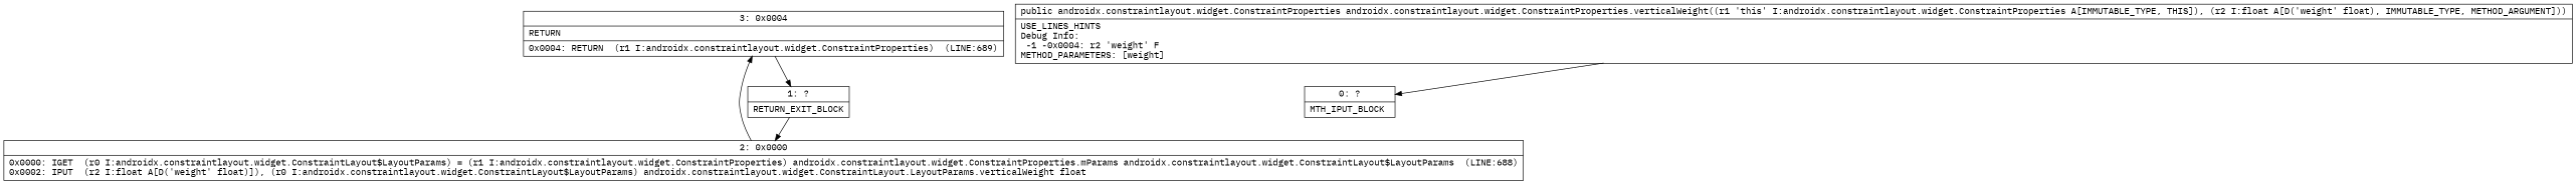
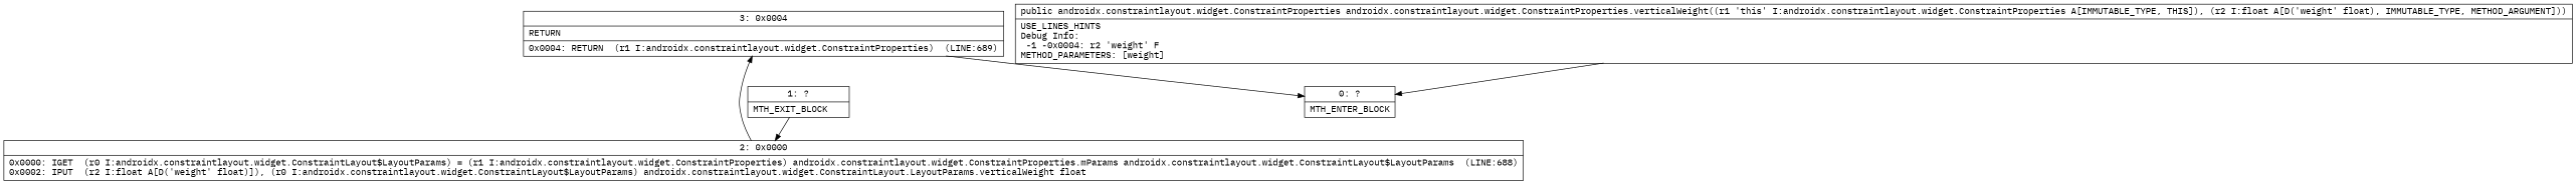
  digraph {
    fontname="IBM Plex Mono"
    node [fontname="IBM Plex Mono" shape=record]
    edge [fontname="IBM Plex Mono"]
-   n1 [label="{0\:\ ?|MTH_IPUT_BLOCK\l}"]
+   n1 [label="{0\:\ ?|MTH_ENTER_BLOCK\l}"]
    n2 [label="{2\:\ 0x0000|0x0000: IGET  (r0 I:androidx.constraintlayout.widget.ConstraintLayout$LayoutParams) = (r1 I:androidx.constraintlayout.widget.ConstraintProperties) androidx.constraintlayout.widget.ConstraintProperties.mParams androidx.constraintlayout.widget.ConstraintLayout$LayoutParams  (LINE:688)\l0x0002: IPUT  (r2 I:float A[D('weight' float)]), (r0 I:androidx.constraintlayout.widget.ConstraintLayout$LayoutParams) androidx.constraintlayout.widget.ConstraintLayout.LayoutParams.verticalWeight float \l}"]
    n3 [label="{3\:\ 0x0004|RETURN\l|0x0004: RETURN  (r1 I:androidx.constraintlayout.widget.ConstraintProperties)  (LINE:689)\l}"]
-   n4 [label="{1\:\ ?|RETURN_EXIT_BLOCK\l}"]
+   n4 [label="{1\:\ ?|MTH_EXIT_BLOCK\l}"]
    n5 [label="{public androidx.constraintlayout.widget.ConstraintProperties androidx.constraintlayout.widget.ConstraintProperties.verticalWeight((r1 'this' I:androidx.constraintlayout.widget.ConstraintProperties A[IMMUTABLE_TYPE, THIS]), (r2 I:float A[D('weight' float), IMMUTABLE_TYPE, METHOD_ARGUMENT]))  | USE_LINES_HINTS\lDebug Info:\l  \-1 \-0x0004: r2 'weight' F\lMETHOD_PARAMETERS: [weight]\l}"]
    n2 -> n3
-   n3 -> n4
+   n3 -> n1
    n4 -> n2
    n5 -> n1
  }
